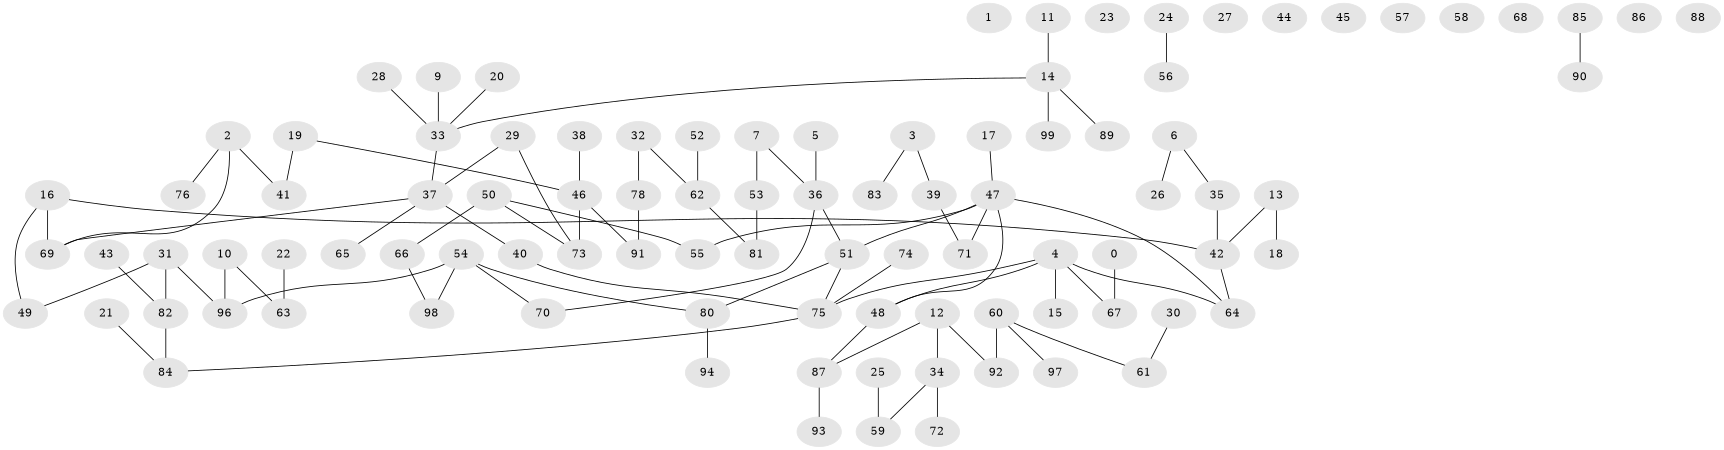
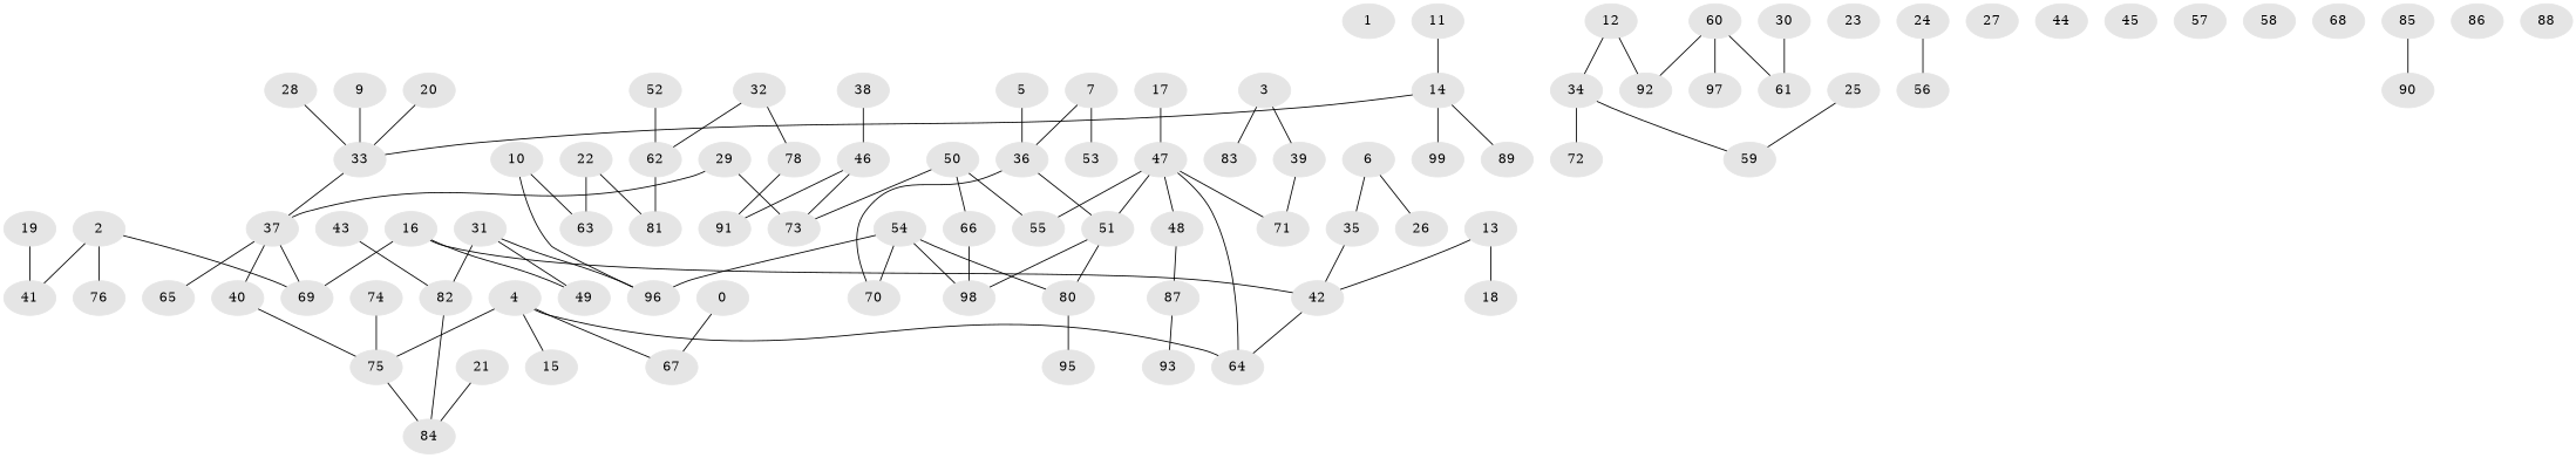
  graph {
    node [color=gray90 style=filled]
    1
    2
    41
    69
    76
    3
    39
    83
    71
    4
    15
    48
    64
    67
    75
    87
    84
    5
    36
    51
    70
    6
    26
    35
    12
    92
    34
    42
    7
    53
    81
    n32 [label=0]
    9
    33
    37
    10
    63
    96
    11
    14
    n41 [label=99]
    89
    59
    72
    40
    65
    93
    13
    18
    16
    49
    60
    61
    97
    17
    47
    55
    19
    46
    73
    91
    20
    21
    22
    23
    24
    56
    25
    27
    28
    29
    30
    31
    82
    32
    62
    78
    80
    n79 [label=98]
    38
    43
    44
    45
    50
    66
-   94
+   94 [label=95]
    52
    54
    57
    58
    68
    74
    85
    90
    86
    88
    2 -- 41
    2 -- 69
    2 -- 76
    3 -- 39
    3 -- 83
    39 -- 71
    4 -- 15
-   4 -- 48
    4 -- 64
    4 -- 67
    4 -- 75
    48 -- 87
    75 -- 84
    87 -- 93
    5 -- 36
    36 -- 51
    36 -- 70
    51 -- 80
-   51 -- 75
+   51 -- n79
    6 -- 26
    6 -- 35
    35 -- 42
-   12 -- 87
    12 -- 92
    12 -- 34
    34 -- 59
    34 -- 72
    42 -- 64
    7 -- 36
    7 -- 53
-   53 -- 81
+   22 -- 81
    n32 -- 67
    9 -- 33
    33 -- 37
    37 -- 69
    37 -- 40
    37 -- 65
    10 -- 63
    10 -- 96
    11 -- 14
    14 -- 33
    14 -- n41
    14 -- 89
    40 -- 75
    13 -- 42
    13 -- 18
    16 -- 69
    16 -- 42
    16 -- 49
    60 -- 92
    60 -- 61
    60 -- 97
    17 -- 47
    47 -- 71
    47 -- 48
    47 -- 64
    47 -- 51
    47 -- 55
    19 -- 41
-   19 -- 46
    46 -- 73
    46 -- 91
    20 -- 33
    21 -- 84
    22 -- 63
    24 -- 56
    25 -- 59
    28 -- 33
    29 -- 37
    29 -- 73
    30 -- 61
    31 -- 96
    31 -- 49
    31 -- 82
    82 -- 84
    32 -- 62
    32 -- 78
    62 -- 81
    78 -- 91
    80 -- 94
    38 -- 46
    43 -- 82
    50 -- 55
    50 -- 73
    50 -- 66
    66 -- n79
    52 -- 62
    54 -- 70
    54 -- 96
    54 -- 80
    54 -- n79
    74 -- 75
    85 -- 90
  }
